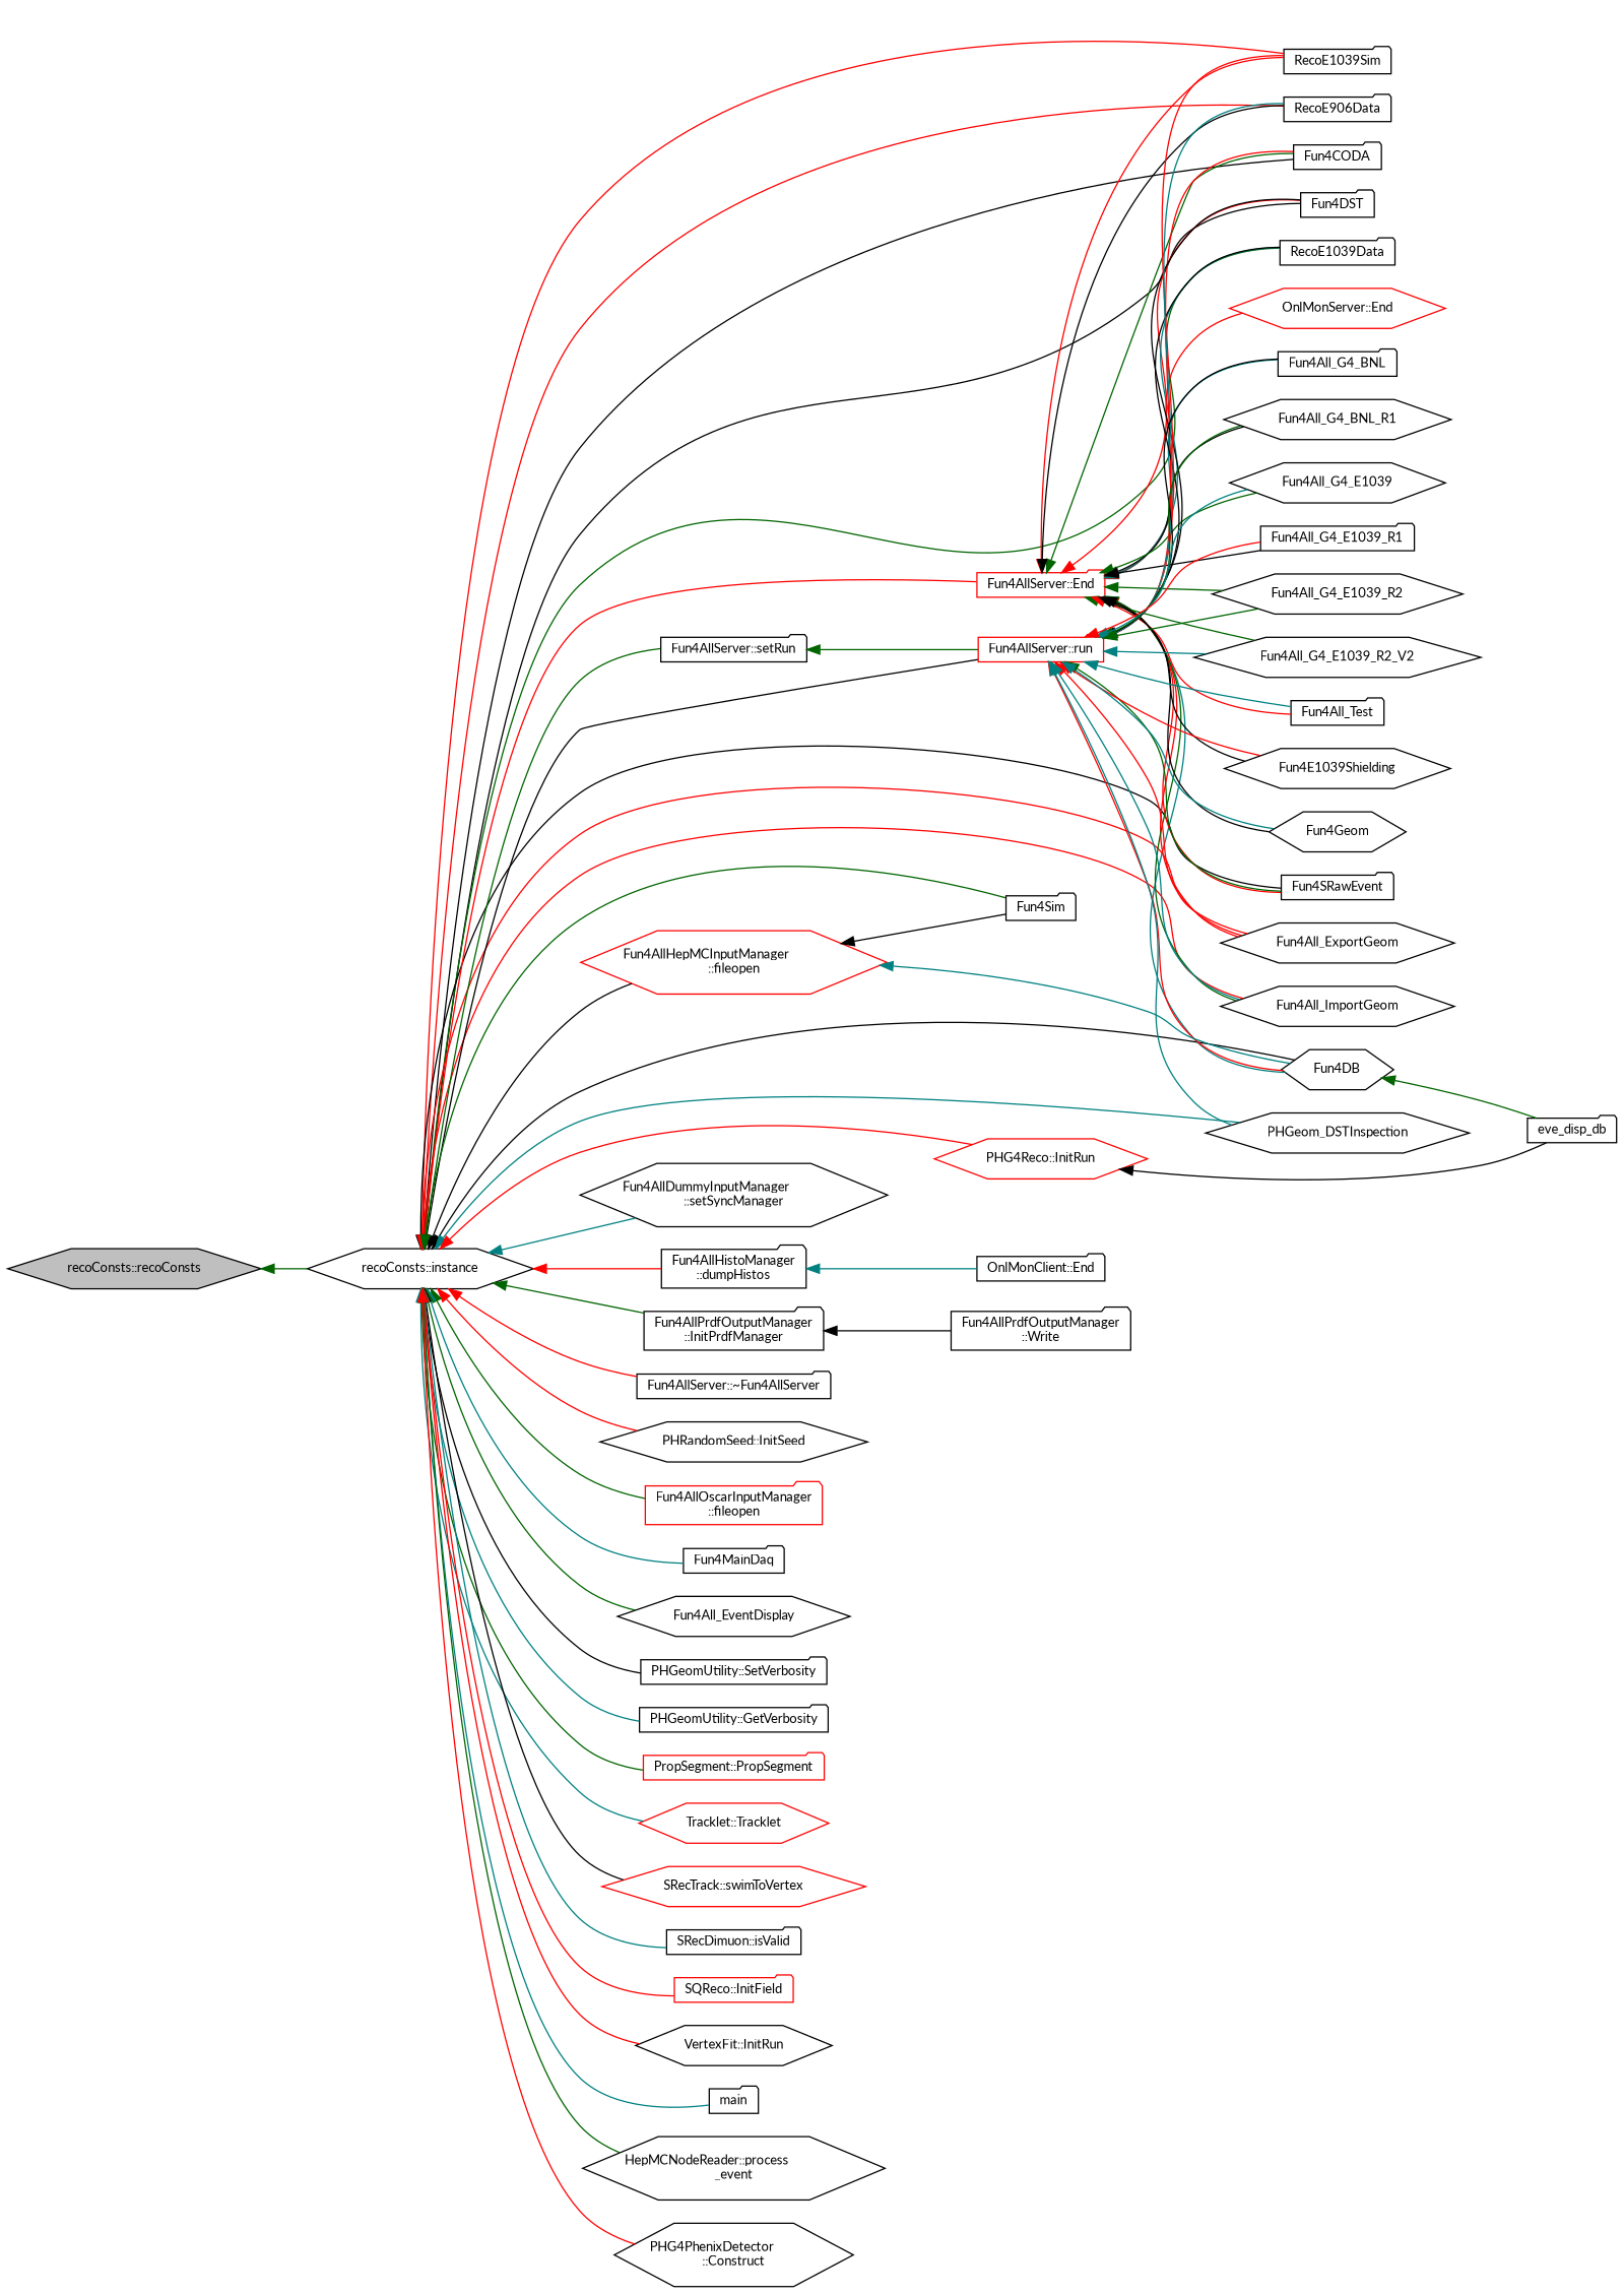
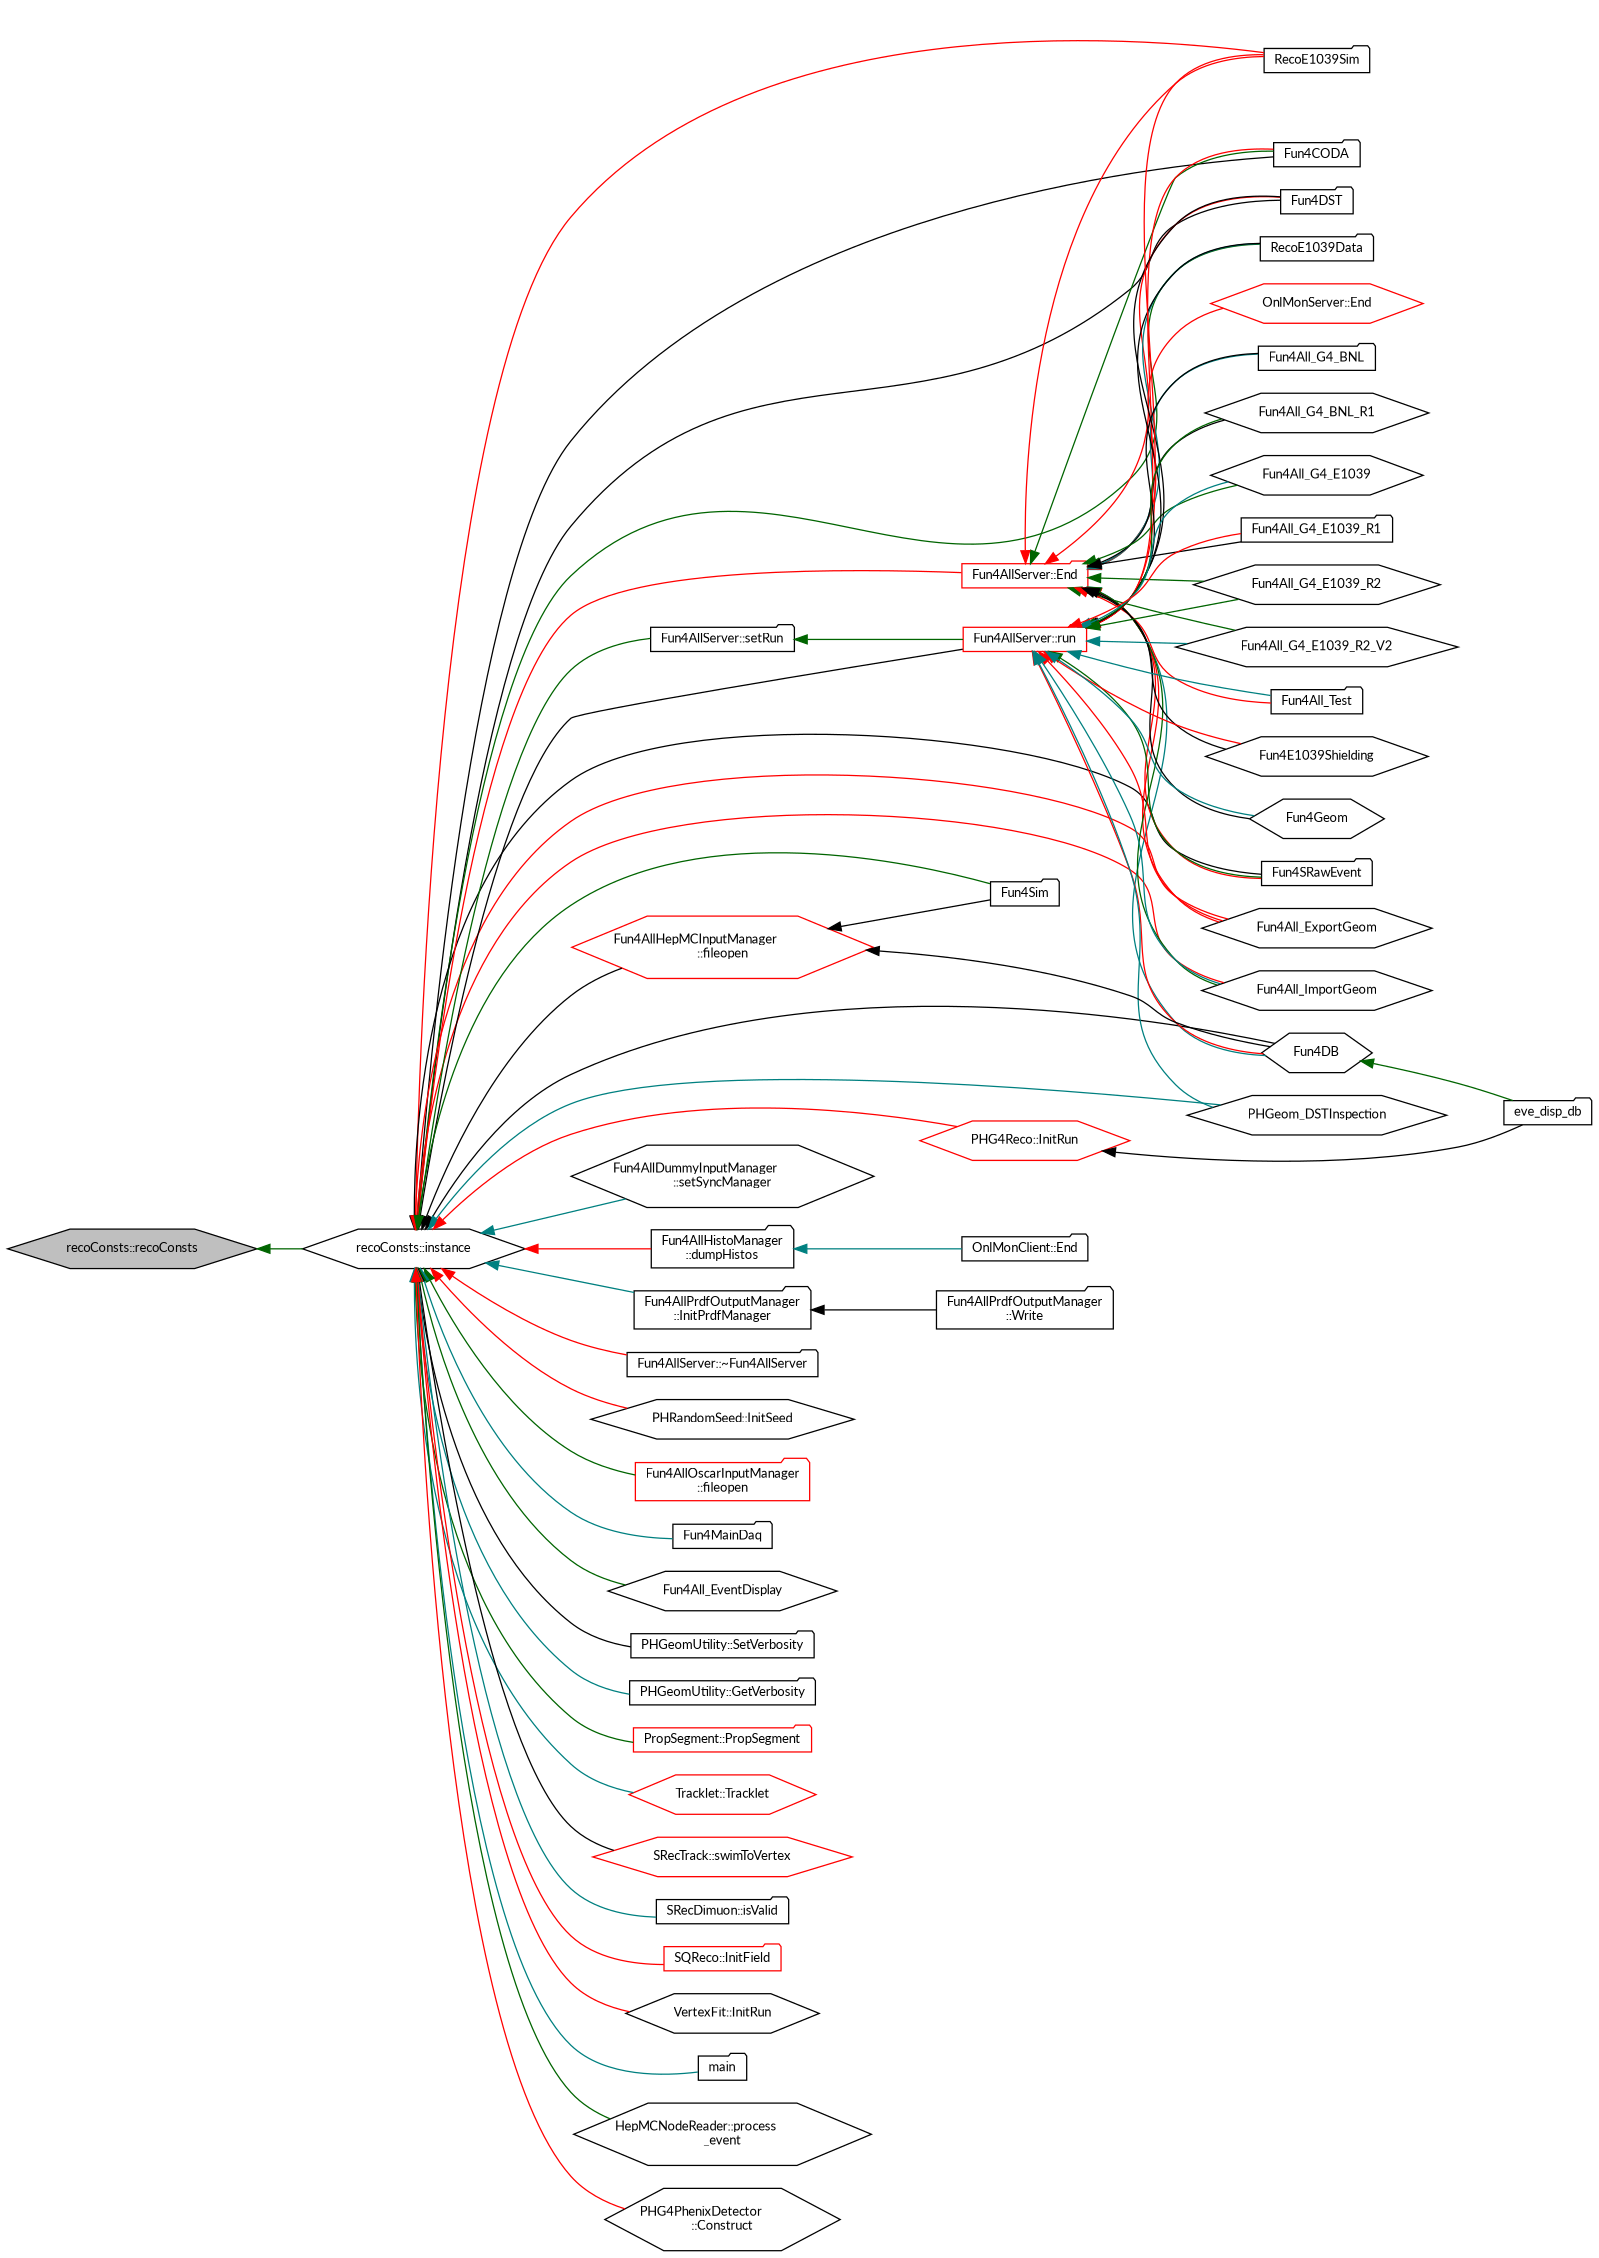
  digraph {
    fontname=Lato
    rankdir=LR
    node [color=black fontname=Lato fontsize=10 shape=folder]
    edge [color=red dir=back fontname=Lato fontsize=10 labelfontname=FreeSans labelfontsize=10 style=solid]
    n1 [fillcolor=grey75 fontcolor=black height=0.2 label="recoConsts::recoConsts" shape=hexagon style=filled width=0.4]
    n2 [height=0.2 label="recoConsts::instance" shape=hexagon width=0.4]
    n3 [height=0.2 label=Fun4CODA width=0.4]
    n4 [height=0.2 label=Fun4DST width=0.4]
    n5 [height=0.2 label=RecoE1039Data width=0.4]
    n6 [height=0.2 label=RecoE1039Sim width=0.4]
-   n7 [height=0.2 label=RecoE906Data width=0.4]
    n8 [height=0.2 label=Fun4DB shape=hexagon width=0.4]
    n9 [height=0.2 label=Fun4SRawEvent width=0.4]
    n10 [height=0.2 label="Fun4AllDummyInputManager\l::setSyncManager" shape=hexagon width=0.4]
    n11 [height=0.2 label="Fun4AllHistoManager\l::dumpHistos" width=0.4]
    n12 [height=0.2 label="Fun4AllPrdfOutputManager\l::InitPrdfManager" width=0.4]
    n13 [height=0.2 label="Fun4AllServer::~Fun4AllServer" width=0.4]
    n14 [color=red height=0.2 label="Fun4AllServer::End" width=0.4]
    n15 [height=0.2 label=Fun4All_ExportGeom shape=hexagon width=0.4]
    n16 [height=0.2 label=Fun4All_ImportGeom shape=hexagon width=0.4]
    n17 [color=red height=0.2 label="Fun4AllServer::run" width=0.4]
    n18 [height=0.2 label=PHGeom_DSTInspection shape=hexagon width=0.4]
    n19 [height=0.2 label="Fun4AllServer::setRun" width=0.4]
    n20 [height=0.2 label="PHRandomSeed::InitSeed" shape=hexagon width=0.4]
    n21 [color=red height=0.2 label="Fun4AllHepMCInputManager\l::fileopen" shape=hexagon width=0.4]
    n22 [height=0.2 label=Fun4Sim width=0.4]
    n23 [color=red height=0.2 label="Fun4AllOscarInputManager\l::fileopen" width=0.4]
    n24 [height=0.2 label=Fun4MainDaq width=0.4]
    n25 [height=0.2 label=Fun4All_EventDisplay shape=hexagon width=0.4]
    n26 [height=0.2 label="PHGeomUtility::SetVerbosity" width=0.4]
    n27 [height=0.2 label="PHGeomUtility::GetVerbosity" width=0.4]
    n28 [color=red height=0.2 label="PropSegment::PropSegment" width=0.4]
    n29 [color=red height=0.2 label="Tracklet::Tracklet" shape=hexagon width=0.4]
    n30 [color=red height=0.2 label="SRecTrack::swimToVertex" shape=hexagon width=0.4]
    n31 [height=0.2 label="SRecDimuon::isValid" width=0.4]
    n32 [color=red height=0.2 label="SQReco::InitField" width=0.4]
    n33 [height=0.2 label="VertexFit::InitRun" shape=hexagon width=0.4]
    n34 [height=0.2 label=main width=0.4]
    n35 [height=0.2 label="HepMCNodeReader::process\l_event" shape=hexagon width=0.4]
    n36 [height=0.2 label="PHG4PhenixDetector\l::Construct" shape=hexagon width=0.4]
    n37 [color=red height=0.2 label="PHG4Reco::InitRun" shape=hexagon width=0.4]
    n38 [height=0.2 label=eve_disp_db width=0.4]
    n39 [height=0.2 label="OnlMonClient::End" width=0.4]
    n40 [height=0.2 label="Fun4AllPrdfOutputManager\l::Write" width=0.4]
    n41 [color=red height=0.2 label="OnlMonServer::End" shape=hexagon width=0.4]
    n42 [height=0.2 label=Fun4All_G4_BNL width=0.4]
    n43 [height=0.2 label=Fun4All_G4_BNL_R1 shape=hexagon width=0.4]
    n44 [height=0.2 label=Fun4All_G4_E1039 shape=hexagon width=0.4]
    n45 [height=0.2 label=Fun4All_G4_E1039_R1 width=0.4]
    n46 [height=0.2 label=Fun4All_G4_E1039_R2 shape=hexagon width=0.4]
    n47 [height=0.2 label=Fun4All_G4_E1039_R2_V2 shape=hexagon width=0.4]
    n48 [height=0.2 label=Fun4All_Test width=0.4]
    n49 [height=0.2 label=Fun4E1039Shielding shape=hexagon width=0.4]
    n50 [height=0.2 label=Fun4Geom shape=hexagon width=0.4]
    n1 -> n2 [color=darkgreen]
    n2 -> n3 [color=black]
    n2 -> n4 [color=black]
    n2 -> n5 [color=darkgreen]
    n2 -> n6
-   n2 -> n7
    n2 -> n8 [color=black]
    n2 -> n9 [color=black]
    n2 -> n10 [color=teal]
    n2 -> n11
-   n2 -> n12 [color=darkgreen]
+   n2 -> n12 [color=teal]
    n2 -> n13
    n2 -> n14
    n2 -> n15
    n2 -> n16
    n2 -> n17 [color=black]
    n2 -> n18 [color=teal]
    n2 -> n19 [color=darkgreen]
    n2 -> n20
    n2 -> n21 [color=black]
    n2 -> n22 [color=darkgreen]
    n2 -> n23 [color=darkgreen]
    n2 -> n24 [color=teal]
    n2 -> n25 [color=darkgreen]
    n2 -> n26 [color=black]
    n2 -> n27 [color=teal]
    n2 -> n28 [color=darkgreen]
    n2 -> n29 [color=teal]
    n2 -> n30 [color=black]
    n2 -> n31 [color=teal]
    n2 -> n32
    n2 -> n33
    n2 -> n34 [color=teal]
    n2 -> n35 [color=darkgreen]
    n2 -> n36
    n2 -> n37
    n8 -> n38 [color=darkgreen]
    n11 -> n39 [color=teal]
    n12 -> n40 [color=black]
    n14 -> n3 [color=darkgreen]
    n14 -> n4
    n14 -> n5 [color=teal]
    n14 -> n6
-   n14 -> n7 [color=black]
    n14 -> n8 [color=teal]
    n14 -> n9
    n14 -> n15
    n14 -> n16 [color=darkgreen]
    n14 -> n41
    n14 -> n42 [color=teal]
    n14 -> n43 [color=black]
    n14 -> n44 [color=darkgreen]
    n14 -> n45 [color=black]
    n14 -> n46 [color=darkgreen]
    n14 -> n47 [color=darkgreen]
    n14 -> n48
    n14 -> n49 [color=black]
    n14 -> n50 [color=black]
    n17 -> n3
    n17 -> n4 [color=black]
    n17 -> n5 [color=black]
    n17 -> n6
-   n17 -> n7 [color=teal]
    n17 -> n8
    n17 -> n9 [color=darkgreen]
    n17 -> n15
    n17 -> n16 [color=teal]
    n17 -> n18 [color=teal]
    n17 -> n42 [color=black]
    n17 -> n43 [color=darkgreen]
    n17 -> n44 [color=teal]
    n17 -> n45
    n17 -> n46 [color=darkgreen]
    n17 -> n47 [color=teal]
    n17 -> n48 [color=teal]
    n17 -> n49
    n17 -> n50 [color=teal]
    n19 -> n17 [color=darkgreen]
-   n21 -> n8 [color=teal]
+   n21 -> n8 [color=black]
    n21 -> n22 [color=black]
    n37 -> n38 [color=black]
  }
